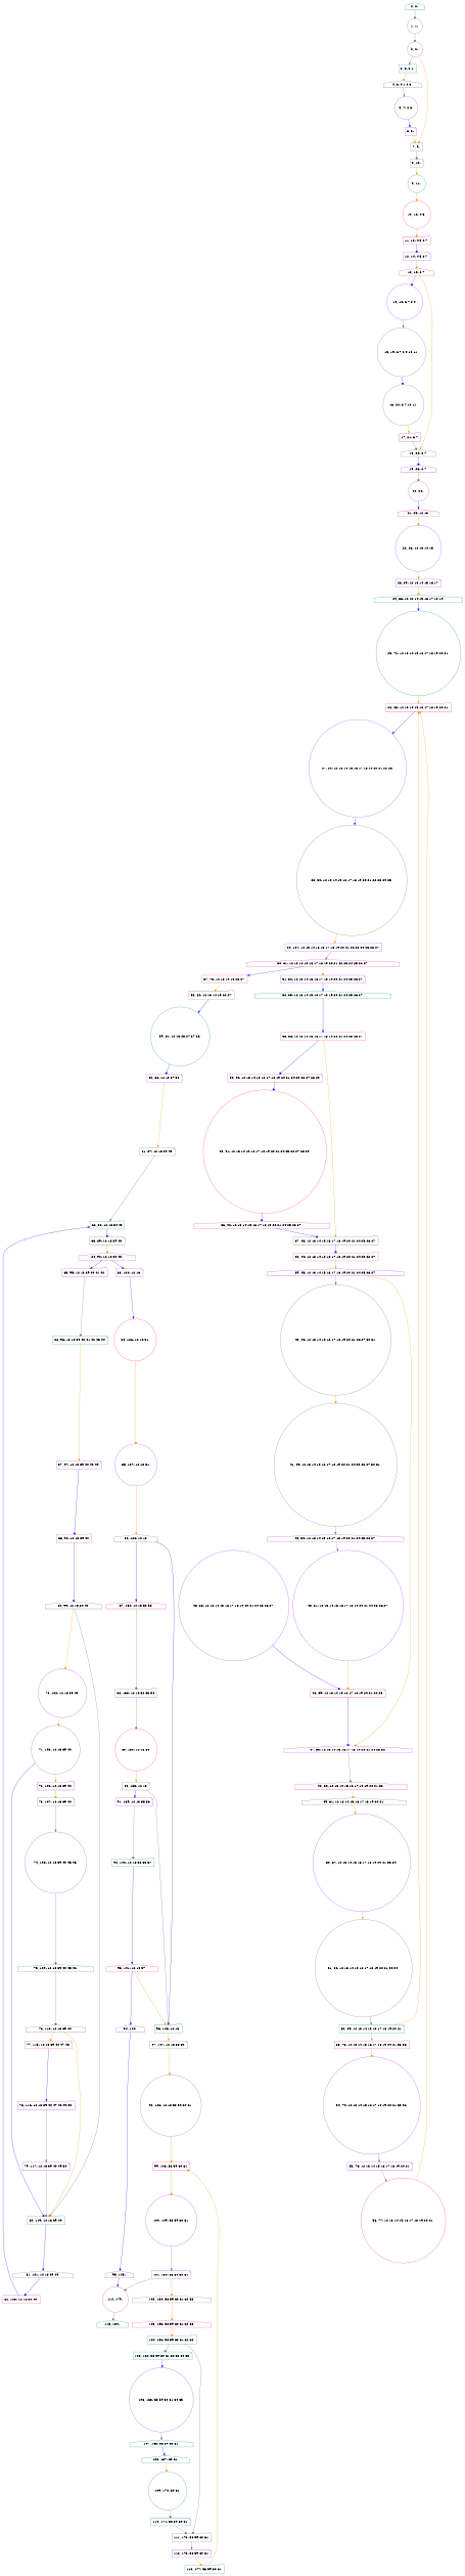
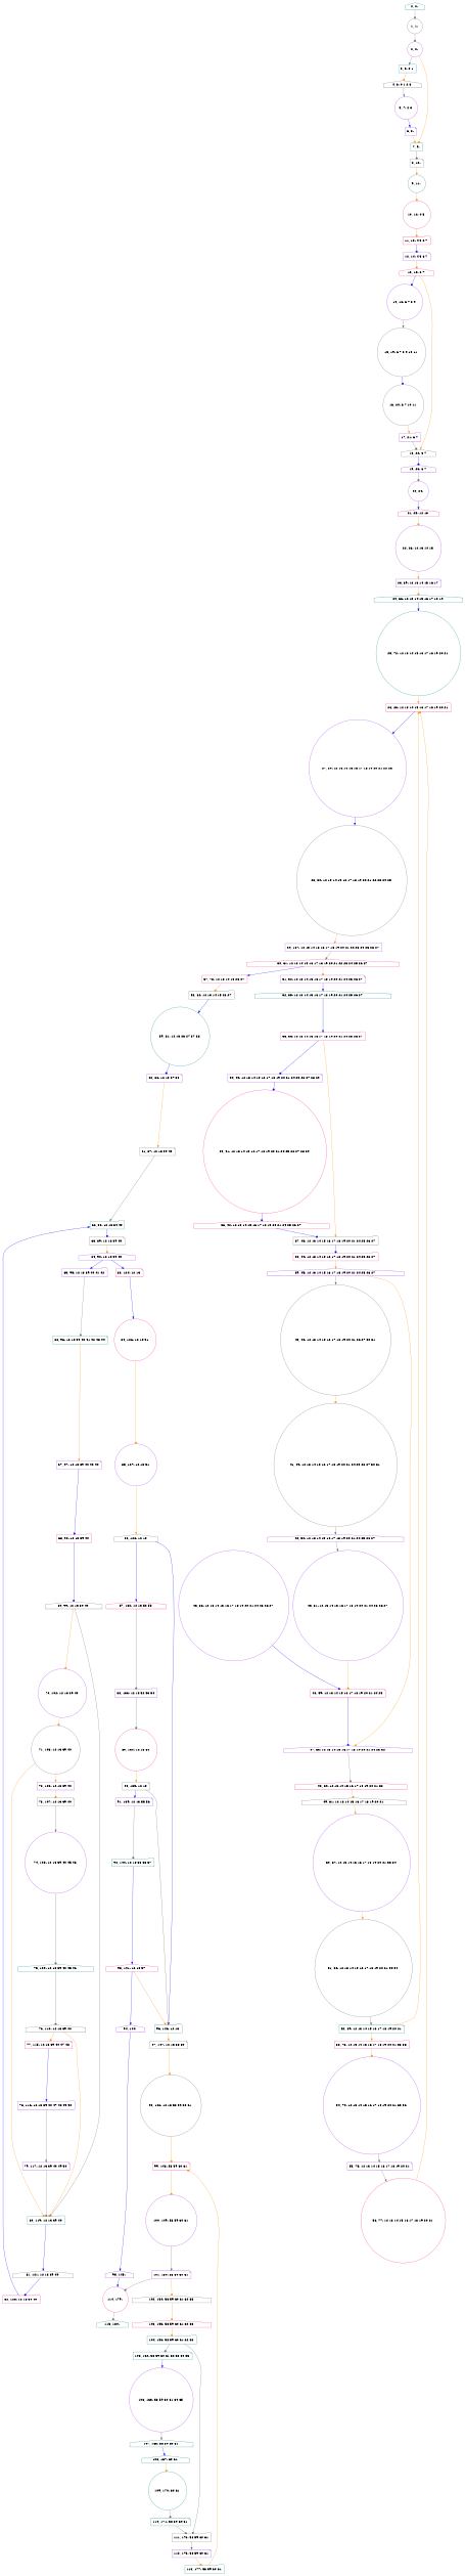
  digraph {
    node [color=purple shape=circle]
    edge [arrowhead=dot color=darkorange]
    n1 [color=teal label="0, 0: " shape=house]
    n2 [color=gray40 label="1, 1: "]
    n3 [label="2, 2: "]
    n4 [color=teal label="3, 5: 0 1 " shape=folder]
    n5 [color=teal label="7, 9: " shape=folder]
    n6 [color=gray40 label="4, 6: 0 1 2 3 " shape=house]
    n7 [color=gray40 label="8, 10: " shape=note]
    n8 [label="5, 7: 2 3 "]
    n9 [label="6, 8: " shape=note]
    n10 [color=teal label="9, 11: "]
    n11 [color=deeppink label="10, 12: 4 5 "]
    n12 [color=deeppink label="11, 13: 4 5 6 7 " shape=folder]
    n13 [label="12, 14: 4 5 6 7 " shape=note]
    n14 [color=deeppink label="13, 15: 6 7 " shape=house]
    n15 [label="14, 18: 6 7 8 9 "]
    n16 [color=gray40 label="18, 22: 6 7 " shape=house]
    n17 [color=gray40 label="15, 19: 6 7 8 9 10 11 "]
    n18 [label="19, 23: 6 7 " shape=house]
    n19 [color=gray40 label="16, 20: 6 7 10 11 "]
    n20 [label="17, 21: 6 7 " shape=folder]
    n21 [label="20, 24: "]
    n22 [color=deeppink label="21, 25: 12 13 " shape=house]
    n23 [label="22, 26: 12 13 14 15 "]
    n24 [label="23, 39: 12 13 14 15 16 17 " shape=note]
    n25 [color=teal label="24, 66: 12 13 14 15 16 17 18 19 " shape=house]
    n26 [color=teal label="25, 72: 12 13 14 15 16 17 18 19 20 21 "]
    n27 [color=deeppink label="26, 28: 12 13 14 15 16 17 18 19 20 21 " shape=folder]
    n28 [label="27, 29: 12 13 14 15 16 17 18 19 20 21 22 23 "]
    n29 [color=gray40 label="28, 30: 12 13 14 15 16 17 18 19 20 21 22 23 24 25 "]
    n30 [label="29, 187: 12 13 14 15 16 17 18 19 20 21 22 23 24 25 26 27 " shape=folder]
    n31 [color=deeppink label="30, 31: 12 13 14 15 16 17 18 19 20 21 22 23 24 25 26 27 " shape=house]
    n32 [label="31, 32: 12 13 14 15 16 17 18 19 20 21 24 25 26 27 " shape=note]
    n33 [color=deeppink label="57, 78: 12 13 14 15 26 27 " shape=folder]
    n34 [color=teal label="32, 35: 12 13 14 15 16 17 18 19 20 21 24 25 26 27 " shape=house]
    n35 [color=deeppink label="33, 36: 12 13 14 15 16 17 18 19 20 21 24 25 26 27 " shape=folder]
    n36 [color=gray40 label="58, 82: 12 13 14 15 26 27 " shape=folder]
    n37 [label="34, 40: 12 13 14 15 16 17 18 19 20 21 24 25 26 27 28 29 " shape=note]
    n38 [color=gray40 label="37, 43: 12 13 14 15 16 17 18 19 20 21 24 25 26 27 " shape=folder]
    n39 [color=deeppink label="35, 41: 12 13 14 15 16 17 18 19 20 21 24 25 26 27 28 29 "]
    n40 [color=deeppink label="38, 44: 12 13 14 15 16 17 18 19 20 21 24 25 26 27 " shape=folder]
    n41 [color=deeppink label="36, 42: 12 13 14 15 16 17 18 19 20 21 24 25 26 27 " shape=house]
    n42 [label="39, 45: 12 13 14 15 16 17 18 19 20 21 24 25 26 27 " shape=house]
    n43 [color=gray40 label="40, 48: 12 13 14 15 16 17 18 19 20 21 26 27 30 31 "]
    n44 [label="47, 63: 12 13 14 15 16 17 18 19 20 21 24 25 32 " shape=house]
    n45 [color=gray40 label="41, 49: 12 13 14 15 16 17 18 19 20 21 24 25 26 27 30 31 "]
    n46 [color=deeppink label="46, 59: 12 13 14 15 16 17 18 19 20 21 24 25 " shape=note]
    n47 [label="42, 50: 12 13 14 15 16 17 18 19 20 21 24 25 26 27 " shape=house]
    n48 [label="43, 51: 12 13 14 15 16 17 18 19 20 21 24 25 26 27 "]
    n49 [label="45, 56: 12 13 14 15 16 17 18 19 20 21 24 25 26 27 "]
    n50 [color=deeppink label="48, 64: 12 13 14 15 16 17 18 19 20 21 32 " shape=house]
    n51 [color=gray40 label="49, 61: 12 13 14 15 16 17 18 19 20 21 " shape=house]
    n52 [label="50, 67: 12 13 14 15 16 17 18 19 20 21 33 34 "]
    n53 [color=gray40 label="51, 68: 12 13 14 15 16 17 18 19 20 21 33 34 "]
    n54 [color=teal label="52, 69: 12 13 14 15 16 17 18 19 20 21 " shape=note]
    n55 [color=deeppink label="53, 73: 12 13 14 15 16 17 18 19 20 21 35 36 " shape=folder]
    n56 [label="54, 74: 12 13 14 15 16 17 18 19 20 21 35 36 "]
    n57 [label="55, 75: 12 13 14 15 16 17 18 19 20 21 " shape=note]
    n58 [color=deeppink label="56, 77: 12 13 14 15 16 17 18 19 20 21 "]
    n59 [color=teal label="59, 81: 12 13 26 27 37 38 "]
    n60 [label="60, 86: 12 13 37 38 " shape=note]
    n61 [color=gray40 label="61, 87: 12 13 39 40 " shape=note]
    n62 [color=teal label="62, 88: 12 13 34 40" shape=folder]
    n63 [color=gray40 label="63, 89: 12 13 39 40 " shape=note]
    n64 [label="64, 90: 12 13 39 40 " shape=house]
    n65 [label="65, 95: 12 13 39 40 41 42 " shape=folder]
    n66 [color=deeppink label="83, 124: 12 13 " shape=note]
    n67 [color=teal label="66, 96: 12 13 39 40 41 42 43 44 " shape=note]
    n68 [color=deeppink label="84, 126: 12 13 51 "]
    n69 [label="67, 97: 12 13 39 40 43 44 " shape=note]
    n70 [color=deeppink label="68, 98: 12 13 39 40 " shape=folder]
    n71 [color=gray40 label="69, 99: 12 13 39 40 " shape=house]
    n72 [label="70, 102: 12 13 39 40 "]
    n73 [color=teal label="80, 119: 12 13 39 40 " shape=folder]
    n74 [color=gray40 label="71, 103: 12 13 39 40 "]
    n75 [color=gray40 label="81, 121: 12 13 39 40 " shape=house]
    n76 [label="72, 106: 12 13 39 40 " shape=folder]
    n77 [color=gray40 label="73, 107: 12 13 39 40 " shape=note]
    n78 [label="74, 108: 12 13 39 40 45 46 "]
    n79 [color=teal label="75, 109: 12 13 39 40 45 46 " shape=house]
    n80 [color=gray40 label="76, 110: 12 13 39 40 " shape=house]
    n81 [color=deeppink label="77, 115: 12 13 39 40 47 48 " shape=note]
    n82 [label="78, 116: 12 13 39 40 47 48 49 50 " shape=folder]
    n83 [label="79, 117: 12 13 39 40 49 50 " shape=note]
    n84 [color=deeppink label="82, 123: 12 13 39 40 " shape=folder]
    n85 [label="85, 127: 12 13 51 "]
    n86 [color=gray40 label="86, 128: 12 13 " shape=house]
    n87 [color=deeppink label="87, 132: 12 13 52 53 " shape=house]
    n88 [color=teal label="96, 146: 12 13 " shape=folder]
    n89 [label="88, 133: 12 13 52 53 54 " shape=folder]
    n90 [color=gray40 label="97, 147: 12 13 58 59 " shape=note]
    n91 [color=deeppink label="89, 134: 12 13 54 "]
    n92 [color=gray40 label="90, 135: 12 13 " shape=note]
    n93 [label="91, 139: 12 13 55 56 " shape=note]
    n94 [color=teal label="92, 140: 12 13 55 56 57 " shape=folder]
    n95 [color=deeppink label="93, 141: 12 13 57 " shape=house]
    n96 [label="94, 144: " shape=house]
    n97 [label="95, 145: " shape=house]
    n98 [color=deeppink label="114, 179: "]
    n99 [color=teal label="115, 180: " shape=house]
    n100 [color=gray40 label="98, 166: 12 13 58 59 60 61 "]
    n101 [color=deeppink label="99, 148: 58 59 60 61 " shape=note]
    n102 [label="100, 149: 58 59 60 61 "]
    n103 [label="101, 150: 58 59 60 61 " shape=note]
    n104 [color=gray40 label="102, 154: 58 59 60 61 62 63 " shape=house]
    n105 [color=deeppink label="103, 155: 58 59 60 61 62 63 " shape=house]
    n106 [color=teal label="104, 156: 58 59 60 61 62 63 " shape=folder]
    n107 [color=teal label="105, 162: 58 59 60 61 62 63 64 65 " shape=note]
    n108 [color=gray40 label="111, 173: 58 59 60 61 " shape=folder]
    n109 [label="106, 163: 58 59 60 61 64 65 "]
    n110 [label="112, 175: 58 59 60 61 " shape=note]
    n111 [color=teal label="107, 165: 58 59 60 61 " shape=house]
    n112 [color=teal label="108, 167: 60 61 " shape=house]
    n113 [color=teal label="109, 170: 60 61 "]
    n114 [color=teal label="110, 171: 58 59 60 61 " shape=note]
    n115 [color=teal label="113, 177: 58 59 60 61 " shape=folder]
    n1 -> n2 [color=gray40]
    n2 -> n3 [color=gray40]
    n3 -> n4 [arrowhead=normal color=gray40]
    n3 -> n5
    n4 -> n6
    n5 -> n7 [color=gray40]
    n6 -> n8 [arrowhead=normal color=gray40]
    n7 -> n10 [arrowhead=normal]
    n8 -> n9 [arrowhead=normal color=blue]
    n9 -> n5 [arrowhead=normal]
    n10 -> n11
    n11 -> n12
    n12 -> n13 [color=blue]
    n13 -> n14
    n14 -> n15 [color=blue]
    n14 -> n16 [arrowhead=normal]
    n15 -> n17 [arrowhead=normal color=gray40]
    n16 -> n18 [color=blue]
    n17 -> n19 [color=blue]
    n18 -> n21 [color=gray40]
    n19 -> n20 [arrowhead=normal]
    n20 -> n16 [color=gray40]
    n21 -> n22 [arrowhead=normal color=blue]
    n22 -> n23
    n23 -> n24 [arrowhead=normal]
    n24 -> n25
    n25 -> n26 [arrowhead=normal color=blue]
    n26 -> n27 [arrowhead=normal]
    n27 -> n28 [arrowhead=normal color=blue]
    n28 -> n29 [arrowhead=normal color=blue]
    n29 -> n30 [arrowhead=normal]
    n30 -> n31 [arrowhead=normal color=gray40]
    n31 -> n32
    n31 -> n33 [arrowhead=normal color=blue]
    n32 -> n34 [arrowhead=normal color=blue]
    n33 -> n36
    n34 -> n35 [arrowhead=normal color=blue]
    n35 -> n37 [color=blue]
    n35 -> n38 [arrowhead=normal]
    n36 -> n59 [arrowhead=normal color=blue]
    n37 -> n39 [color=blue]
    n38 -> n40 [color=blue]
    n39 -> n41 [color=blue]
    n40 -> n42 [arrowhead=normal]
    n41 -> n38 [color=blue]
    n42 -> n43 [arrowhead=normal color=gray40]
    n42 -> n44 [arrowhead=normal]
    n43 -> n45
    n44 -> n50 [color=gray40]
    n45 -> n47 [arrowhead=normal color=gray40]
    n46 -> n44 [color=blue]
    n47 -> n48 [arrowhead=normal color=gray40]
    n48 -> n46
    n49 -> n46 [color=blue]
    n50 -> n51
    n51 -> n52 [arrowhead=normal]
    n52 -> n53 [arrowhead=normal]
    n53 -> n54 [arrowhead=normal color=gray40]
    n54 -> n27 [arrowhead=normal]
    n54 -> n55 [arrowhead=normal]
    n55 -> n56
    n56 -> n57 [arrowhead=normal color=gray40]
    n57 -> n58 [arrowhead=normal color=gray40]
    n58 -> n27
    n59 -> n60 [color=blue]
    n60 -> n61 [arrowhead=normal]
    n61 -> n62 [arrowhead=normal color=gray40]
    n62 -> n63 [color=blue]
    n63 -> n64
    n64 -> n65 [arrowhead=normal color=blue]
    n64 -> n66 [arrowhead=normal color=blue]
    n65 -> n67 [color=gray40]
    n66 -> n68 [arrowhead=normal color=blue]
    n67 -> n69 [arrowhead=normal]
    n68 -> n85
    n69 -> n70 [color=blue]
    n70 -> n71 [color=blue]
    n71 -> n72
    n71 -> n73 [arrowhead=normal color=gray40]
    n72 -> n74
    n73 -> n75 [arrowhead=normal color=blue]
-   n74 -> n73 [color=blue]
+   n74 -> n73
    n74 -> n76 [arrowhead=normal]
    n75 -> n84 [color=blue]
    n76 -> n77
    n77 -> n78 [arrowhead=normal color=gray40]
    n78 -> n79 [color=gray40]
    n79 -> n80 [color=gray40]
    n80 -> n73
    n80 -> n81
    n81 -> n82 [arrowhead=normal color=blue]
    n82 -> n83 [arrowhead=normal color=gray40]
    n83 -> n73 [color=gray40]
    n84 -> n62 [arrowhead=normal color=blue]
    n85 -> n86 [arrowhead=normal]
    n86 -> n87 [arrowhead=normal color=blue]
    n86 -> n88 [arrowhead=normal color=blue]
    n87 -> n89 [color=gray40]
    n88 -> n90 [arrowhead=normal]
    n89 -> n91 [color=gray40]
    n90 -> n100
    n91 -> n92 [arrowhead=normal]
    n92 -> n88 [arrowhead=normal color=gray40]
    n92 -> n93 [arrowhead=normal color=blue]
    n93 -> n94 [color=gray40]
    n94 -> n95 [arrowhead=normal color=blue]
    n95 -> n88 [arrowhead=normal]
    n95 -> n96 [arrowhead=normal color=blue]
    n96 -> n97 [arrowhead=normal color=blue]
    n97 -> n98 [arrowhead=normal color=blue]
    n98 -> n99 [color=gray40]
    n100 -> n101
    n101 -> n102
    n102 -> n103 [arrowhead=normal color=gray40]
    n103 -> n98 [color=gray40]
    n103 -> n104
    n104 -> n105
    n105 -> n106
    n106 -> n107 [color=gray40]
    n106 -> n108 [color=gray40]
    n107 -> n109 [arrowhead=normal color=blue]
    n108 -> n110 [arrowhead=normal color=gray40]
    n109 -> n111 [arrowhead=normal color=gray40]
    n110 -> n115
    n111 -> n112 [arrowhead=normal color=blue]
    n112 -> n113
    n113 -> n114 [color=gray40]
    n114 -> n108 [color=gray40]
    n115 -> n101
  }
